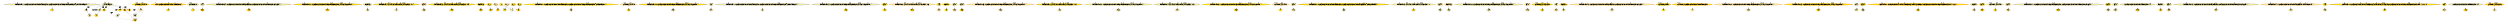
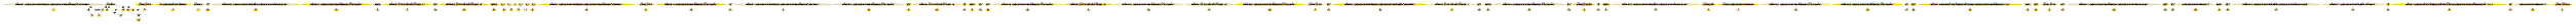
  digraph {
    node [color=black fillcolor=khaki style=filled]
    edge [style=dashed]
    n1 [color=blue label="interfaceinvoke r1.<org.eclipse.osgi.service.resolver.BundleDescription: org.eclipse.osgi.service.resolver.ExportPackageDescription[] getSubstitutedExports()>()"]
    n2 [color=blue fillcolor=gold label=r7]
    n3 [label="java.util.HashSet"]
    n4 [color=blue label=r50]
    n5 [label=r60]
    n6 [color=red fillcolor=gold label=r52]
    n7 [color=blue label="$r51"]
    n8 [color=red fillcolor=gold label=r58]
    n9 [color=red fillcolor=gold label=r9]
    n10 [color=red fillcolor=gold label=r56]
    n11 [color=blue label=r59]
    n12 [color=red label=r54]
    n13 [color=gray40 fillcolor=gold label=r57]
    n14 [color=red fillcolor=gold label="@this: org.eclipse.osgi.internal.resolver.StateHelperImpl"]
    n15 [color=blue fillcolor=gold label=r0]
    n16 [label="@parameter8: int"]
    n17 [fillcolor=gold label=i0]
    n18 [label="r7[i9]"]
    n19 [color=gray40 fillcolor=gold label="$r23"]
    n20 [label="interfaceinvoke $r39.<org.eclipse.osgi.service.resolver.BundleSpecification: org.eclipse.osgi.service.resolver.BaseDescription getSupplier()>()"]
    n21 [color=red fillcolor=gold label="$r40"]
    n22 [color=blue fillcolor=gold label="interfaceinvoke $r10.<org.eclipse.osgi.service.resolver.ExportPackageDescription: java.lang.String getName()>()"]
    n23 [color=red fillcolor=gold label="$r11"]
    n24 [label="lengthof r53"]
    n25 [color=gray40 label="$i3"]
    n26 [color=red label=r49]
    n27 [color=blue fillcolor=gold label="interfaceinvoke r4.<java.util.Set: boolean contains(java.lang.Object)>($r14)"]
    n28 [color=blue label="$z4"]
    n29 [color=red label="r53[i10]"]
    n30 [label="$r26"]
    n31 [fillcolor=gold label="interfaceinvoke r52.<java.util.Set: boolean contains(java.lang.Object)>($r29)"]
    n32 [fillcolor=gold label="$z10"]
    n33 [fillcolor=gold label=null]
    n34 [color=gray40 fillcolor=gold label="lengthof r53"]
    n35 [fillcolor=gold label="$i11"]
    n36 [color=red label="i9 + 1"]
    n37 [color=red fillcolor=gold label=i9]
    n38 [fillcolor=gold label=0]
    n39 [color=blue fillcolor=gold label=i12]
    n40 [color=blue fillcolor=gold label=i10]
    n41 [color=red fillcolor=gold label=i5]
    n42 [color=gray40 label=i6]
    n43 [color=gray40 fillcolor=gold label="interfaceinvoke r1.<org.eclipse.osgi.service.resolver.BundleDescription: org.eclipse.osgi.service.resolver.ExportPackageDescription[] getSelectedExports()>()"]
    n44 [color=red label=r53]
    n45 [color=red label="@parameter5: java.util.Set"]
    n46 [color=gray40 fillcolor=gold label=r5]
    n47 [color=blue fillcolor=gold label="interfaceinvoke $r12.<org.eclipse.osgi.service.resolver.ExportPackageDescription: java.lang.String getName()>()"]
    n48 [color=blue label="$r13"]
    n49 [color=blue label="r8[i6]"]
    n50 [color=blue label="$r17"]
    n51 [color=red label="i10 + 1"]
    n52 [color=blue label="interfaceinvoke r1.<org.eclipse.osgi.service.resolver.BundleDescription: org.eclipse.osgi.service.resolver.ExportPackageDescription[] getResolvedImports()>()"]
    n53 [color=blue label=r8]
    n54 [color=blue fillcolor=gold label="i12 + 1"]
    n55 [color=blue label="interfaceinvoke $r15.<org.eclipse.osgi.service.resolver.ExportPackageDescription: java.lang.String getName()>()"]
    n56 [color=gray40 fillcolor=gold label="$r16"]
    n57 [color=gray40 fillcolor=gold label="r55[i12]"]
    n58 [color=gray40 fillcolor=gold label="$r41"]
    n59 [color=red label="interfaceinvoke r6.<java.util.Set: boolean contains(java.lang.Object)>($r38)"]
    n60 [color=red fillcolor=gold label="$z16"]
    n61 [color=blue fillcolor=gold label="r7[i5]"]
    n62 [color=red label="$r10"]
    n63 [color=gray40 fillcolor=gold label="lengthof r7"]
    n64 [color=gray40 fillcolor=gold label="$i1"]
    n65 [color=gray40 label="r53[i10]"]
    n66 [color=red label="$r28"]
    n67 [color=gray40 label="r53[i10]"]
    n68 [fillcolor=gold label="$r35"]
    n69 [color=red label="interfaceinvoke $r35.<org.eclipse.osgi.service.resolver.ExportPackageDescription: java.lang.String getName()>()"]
    n70 [color=gray40 label="$r36"]
    n71 [color=blue fillcolor=gold label="interfaceinvoke r6.<java.util.Set: boolean contains(java.lang.Object)>($r22)"]
    n72 [label="$z6"]
    n73 [color=gray40 label="interfaceinvoke $r37.<org.eclipse.osgi.service.resolver.ExportPackageDescription: java.lang.String getName()>()"]
    n74 [label="$r38"]
    n75 [label="interfaceinvoke r4.<java.util.Set: boolean contains(java.lang.Object)>($r30)"]
    n76 [color=gray40 label="$z11"]
    n77 [color=gray40 fillcolor=gold label="interfaceinvoke $r31.<org.eclipse.osgi.service.resolver.ExportPackageDescription: java.lang.String getName()>()"]
    n78 [color=gray40 fillcolor=gold label="$r32"]
    n79 [color=red label="@parameter4: java.util.Set"]
    n80 [color=gray40 fillcolor=gold label=r4]
    n81 [color=gray40 label="r55[i12]"]
    n82 [color=gray40 label="$r46"]
    n83 [fillcolor=gold label="interfaceinvoke r1.<org.eclipse.osgi.service.resolver.BundleDescription: org.eclipse.osgi.service.resolver.BundleSpecification[] getRequiredBundles()>()"]
    n84 [label=r55]
    n85 [color=gray40 label="interfaceinvoke r5.<java.util.Set: boolean contains(java.lang.Object)>(r1)"]
    n86 [color=blue fillcolor=gold label="$z1"]
    n87 [color=red label="r53[i10]"]
    n88 [color=blue label="$r37"]
    n89 [color=red label="lengthof r55"]
    n90 [label="$i13"]
    n91 [label="interfaceinvoke $r28.<org.eclipse.osgi.service.resolver.ExportPackageDescription: java.lang.String getName()>()"]
    n92 [label="$r29"]
    n93 [color=red label="r55[i12]"]
    n94 [label="$r43"]
    n95 [fillcolor=gold label="@parameter3: java.util.ArrayList"]
    n96 [fillcolor=gold label=r3]
    n97 [color=gray40 label="r7[i5]"]
    n98 [color=red label="$r21"]
    n99 [color=blue fillcolor=gold label="lengthof r8"]
    n100 [label="$i7"]
    n101 [color=red label="interfaceinvoke $r43.<org.eclipse.osgi.service.resolver.BundleSpecification: org.eclipse.osgi.service.resolver.BaseDescription getSupplier()>()"]
    n102 [color=blue label="$r44"]
    n103 [fillcolor=gold label="@parameter6: boolean"]
    n104 [color=gray40 fillcolor=gold label=z0]
    n105 [color=red fillcolor=gold label="@parameter0: org.eclipse.osgi.service.resolver.BundleDescription"]
    n106 [color=red label=r1]
    n107 [color=red label="interfaceinvoke $r21.<org.eclipse.osgi.service.resolver.ExportPackageDescription: java.lang.String getName()>()"]
    n108 [color=gray40 label="$r22"]
    n109 [color=red fillcolor=gold label="interfaceinvoke $r23.<org.eclipse.osgi.service.resolver.ExportPackageDescription: java.lang.String getName()>()"]
    n110 [color=gray40 fillcolor=gold label="$r24"]
    n111 [color=blue label="r8[i6]"]
    n112 [color=gray40 label="$r14"]
    n113 [color=gray40 fillcolor=gold label="@parameter2: java.util.Set"]
    n114 [fillcolor=gold label="r53[i10]"]
    n115 [label="$r33"]
    n116 [color=blue fillcolor=gold label="i6 + 1"]
    n117 [color=red fillcolor=gold label="specialinvoke r0.<org.eclipse.osgi.internal.resolver.StateHelperImpl: boolean isSystemExport(org.eclipse.osgi.service.resolver.ExportPackageDescription,int)>($r26, i0)"]
    n118 [fillcolor=gold label="$z8"]
    n119 [label="lengthof r7"]
    n120 [label="$i8"]
    n121 [fillcolor=gold label="i5 + 1"]
    n122 [color=gray40 fillcolor=gold label="r53[i10]"]
    n123 [color=gray40 fillcolor=gold label="$r27"]
    n124 [color=gray40 label="@parameter7: java.util.Set"]
    n125 [color=blue fillcolor=gold label=r6]
    n126 [color=red label="r53[i10]"]
    n127 [color=red label="$r31"]
    n128 [color=blue label="interfaceinvoke $r17.<org.eclipse.osgi.service.resolver.ExportPackageDescription: org.eclipse.osgi.service.resolver.BundleDescription getSupplier()>()"]
    n129 [color=blue fillcolor=gold label="$r18"]
    n130 [color=blue fillcolor=gold label="r53[i10]"]
    n131 [color=blue label="$r30"]
    n132 [label="r53[i10]"]
    n133 [label="$r34"]
    n134 [label="(org.eclipse.osgi.service.resolver.BundleDescription) $r44"]
    n135 [color=blue fillcolor=gold label="$r45"]
    n136 [color=blue label="lengthof r7"]
    n137 [color=red fillcolor=gold label="$i2"]
    n138 [color=gray40 label="r55[i12]"]
    n139 [color=red label="$r39"]
    n140 [label="interfaceinvoke $r46.<org.eclipse.osgi.service.resolver.BundleSpecification: org.eclipse.osgi.service.resolver.BaseDescription getSupplier()>()"]
    n141 [label="$r47"]
    n142 [color=red label="interfaceinvoke $r41.<org.eclipse.osgi.service.resolver.BundleSpecification: boolean isExported()>()"]
    n143 [label="$z17"]
    n144 [color=gray40 fillcolor=gold label="r7[i5]"]
    n145 [color=gray40 label="$r15"]
    n146 [color=blue fillcolor=gold label="specialinvoke r0.<org.eclipse.osgi.internal.resolver.StateHelperImpl: boolean isFriend(java.lang.String,org.eclipse.osgi.service.resolver.ExportPackageDescription,boolean)>(r2, $r27, z0)"]
    n147 [color=gray40 fillcolor=gold label="$z9"]
    n148 [color=gray40 fillcolor=gold label="r8[i6]"]
    n149 [color=red label="$r12"]
    n150 [color=blue label="(org.eclipse.osgi.service.resolver.BundleDescription) $r47"]
    n151 [fillcolor=gold label="$r48"]
    n152 [color=red fillcolor=gold label="@parameter1: java.lang.String"]
    n153 [label=r2]
    n1 -> n2 [style=solid]
-   n4 -> n3 [label=type]
+   n3 -> n4 [label=type]
    n3 -> n5 [label=type style=solid]
    n3 -> n6 [label=type]
    n3 -> n7 [label=type style=dotted]
    n3 -> n8 [label=type]
    n3 -> n9 [label=type style=solid]
    n3 -> n10 [label=type style=solid]
    n3 -> n11 [label=type]
    n3 -> n12 [label=type style=dotted]
    n3 -> n13 [label=type style=dotted]
    n5 -> n9 [style=solid]
    n7 -> n6
    n8 -> n6 [style=solid]
    n8 -> n7 [style=dotted]
    n10 -> n4 [style=dotted]
    n11 -> n12 [style=solid]
    n14 -> n15 [style=dotted]
    n16 -> n17
    n18 -> n19 [style=solid]
    n20 -> n21 [style=dotted]
    n22 -> n23
    n24 -> n25 [style=solid]
    n26 -> n6 [style=dotted]
    n26 -> n7 [style=solid]
    n27 -> n28
    n29 -> n30
    n31 -> n32 [style=dotted]
    n33 -> n4 [style=dotted]
    n34 -> n35
    n36 -> n37 [style=solid]
    n38 -> n37 [style=dotted]
    n38 -> n39 [style=dotted]
    n38 -> n40
    n38 -> n41
    n38 -> n42 [style=solid]
    n43 -> n44 [style=solid]
    n45 -> n46 [style=dotted]
    n47 -> n48 [style=dotted]
    n49 -> n50 [style=solid]
    n51 -> n40 [style=solid]
    n52 -> n53
    n54 -> n39 [style=solid]
    n55 -> n56
    n57 -> n58
    n59 -> n60 [style=solid]
    n61 -> n62
    n63 -> n64
    n65 -> n66 [style=solid]
    n67 -> n68
    n69 -> n70
    n71 -> n72
    n73 -> n74 [style=dotted]
    n75 -> n76 [style=solid]
    n77 -> n78
    n79 -> n80
    n81 -> n82
    n83 -> n84 [style=dotted]
    n85 -> n86 [style=dotted]
    n87 -> n88 [style=dotted]
    n89 -> n90 [style=solid]
    n91 -> n92 [style=dotted]
    n93 -> n94 [style=dotted]
    n95 -> n96
    n97 -> n98
    n99 -> n100 [style=solid]
    n101 -> n102 [style=dotted]
    n103 -> n104
    n105 -> n106 [style=dotted]
    n107 -> n108 [style=solid]
    n109 -> n110 [style=solid]
    n111 -> n112
    n113 -> n6
    n113 -> n7 [style=solid]
    n113 -> n26 [style=dotted]
    n114 -> n115 [style=solid]
    n116 -> n42
    n117 -> n118 [style=solid]
    n119 -> n120
    n121 -> n41 [style=solid]
    n122 -> n123 [style=dotted]
    n124 -> n125 [style=solid]
    n126 -> n127
    n128 -> n129 [style=dotted]
    n130 -> n131 [style=dotted]
    n132 -> n133 [style=dotted]
    n134 -> n135 [style=dotted]
    n136 -> n137 [style=solid]
    n138 -> n139
    n140 -> n141 [style=solid]
    n142 -> n143 [style=solid]
    n144 -> n145
    n146 -> n147
    n148 -> n149
    n150 -> n151 [style=dotted]
    n152 -> n153 [style=solid]
  }
